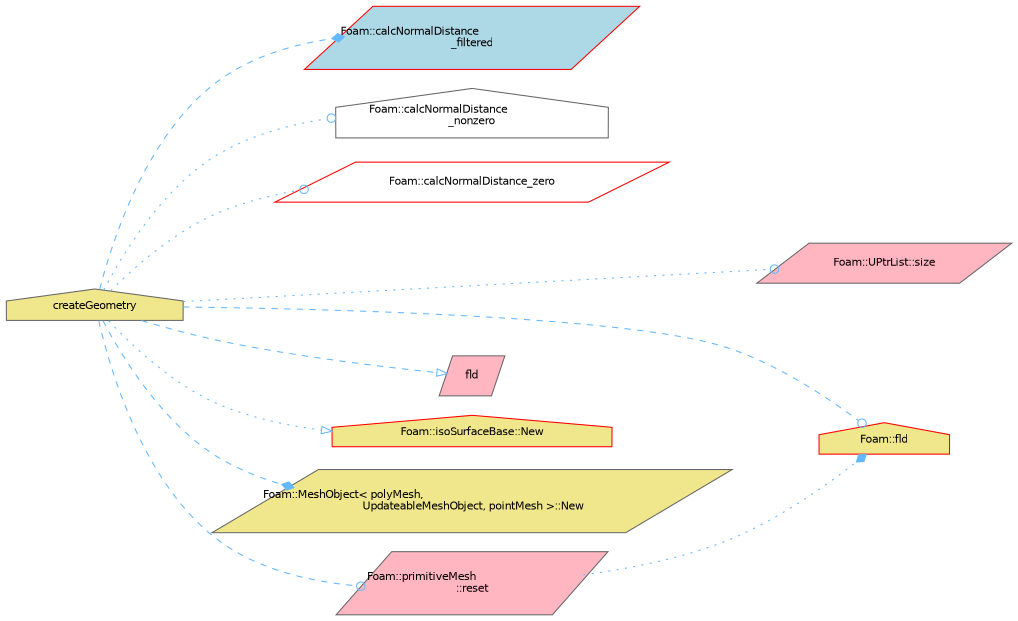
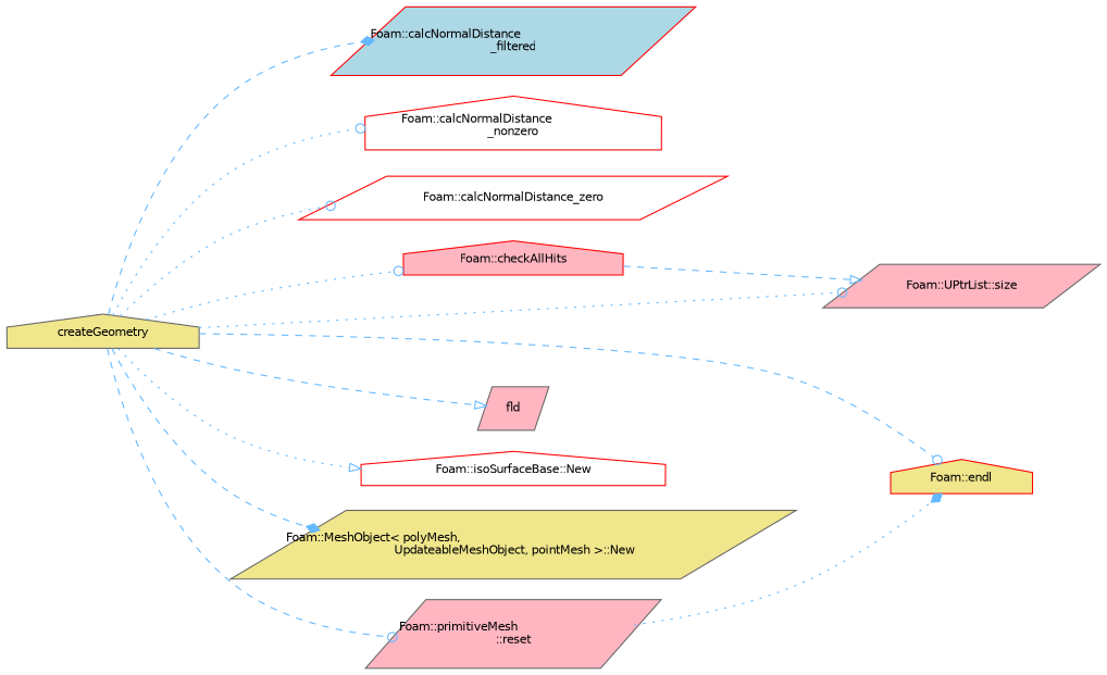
  digraph {
    rankdir=LR
    node [color=red fillcolor=khaki fontname=Helvetica fontsize=10 shape=parallelogram style=filled]
    edge [arrowhead=odot color=steelblue1 fontname=Helvetica fontsize=10 labelfontname=Helvetica labelfontsize=10 style=dashed]
    n1 [color=gray40 fontcolor=black height=0.2 label=createGeometry shape=house width=0.4]
    n2 [fillcolor=lightblue height=0.2 label="Foam::calcNormalDistance\l_filtered" width=0.4]
-   n3 [color=grey40 fillcolor=white height=0.2 label="Foam::calcNormalDistance\l_nonzero" shape=house width=0.4]
+   n3 [fillcolor=white height=0.2 label="Foam::calcNormalDistance\l_nonzero" shape=house width=0.4]
    n4 [fillcolor=white height=0.2 label="Foam::calcNormalDistance_zero" width=0.4]
+   n5 [fillcolor=lightpink height=0.2 label="Foam::checkAllHits" shape=house width=0.4]
    n6 [color=grey40 fillcolor=lightpink height=0.2 label="Foam::UPtrList::size" width=0.4]
-   n7 [height=0.2 label="Foam::fld" shape=house width=0.4]
+   n7 [height=0.2 label="Foam::endl" shape=house width=0.4]
    n8 [color=grey40 fillcolor=lightpink height=0.2 label=fld width=0.4]
-   n9 [height=0.2 label="Foam::isoSurfaceBase::New" shape=house width=0.4]
+   n9 [fillcolor=white height=0.2 label="Foam::isoSurfaceBase::New" shape=house width=0.4]
    n10 [color=grey40 height=0.2 label="Foam::MeshObject\< polyMesh,\l UpdateableMeshObject, pointMesh \>::New" width=0.4]
    n11 [color=grey40 fillcolor=lightpink height=0.2 label="Foam::primitiveMesh\l::reset" width=0.4]
    n1 -> n2 [arrowhead=diamond]
    n1 -> n3 [style=dotted]
    n1 -> n4 [style=dotted]
+   n1 -> n5 [style=dotted]
    n1 -> n6 [style=dotted]
    n1 -> n7
    n1 -> n8 [arrowhead=onormal]
    n1 -> n9 [arrowhead=onormal style=dotted]
    n1 -> n10 [arrowhead=diamond]
    n1 -> n11
+   n5 -> n6 [arrowhead=onormal]
    n11 -> n7 [arrowhead=diamond style=dotted]
  }
